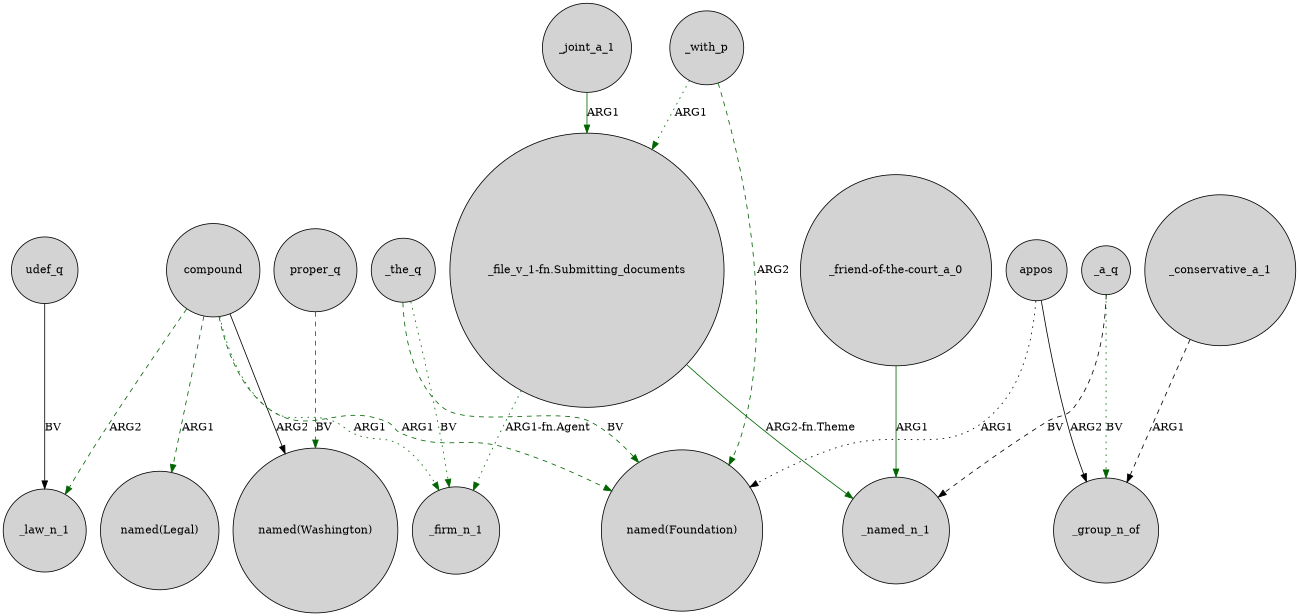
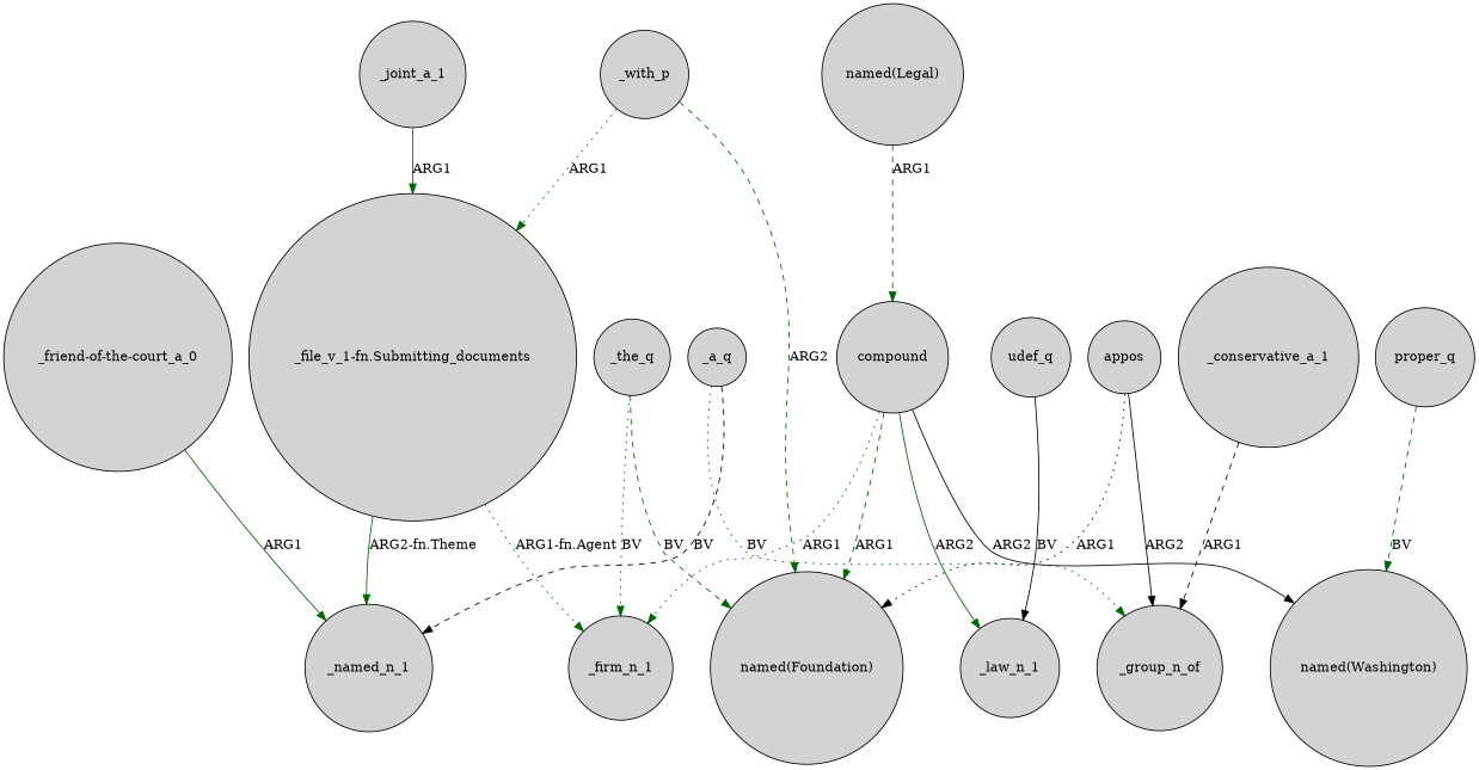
  digraph {
    node [shape=circle style=filled]
    edge [color=darkgreen style=dashed]
    n1 [label=_named_n_1]
    "_file_v_1-fn.Submitting_documents"
    _firm_n_1
    udef_q
    _law_n_1
    _with_p
    "named(Foundation)"
    proper_q
    "named(Washington)"
    compound
    "named(Legal)"
    _a_q
    _group_n_of
    _the_q
    appos
    _joint_a_1
    _conservative_a_1
    n18 [label="_friend-of-the-court_a_0"]
    "_file_v_1-fn.Submitting_documents" -> n1 [label="ARG2-fn.Theme" style=solid]
    "_file_v_1-fn.Submitting_documents" -> _firm_n_1 [label="ARG1-fn.Agent" style=dotted]
    udef_q -> _law_n_1 [color=black label=BV style=solid]
    _with_p -> "_file_v_1-fn.Submitting_documents" [label=ARG1 style=dotted]
    _with_p -> "named(Foundation)" [label=ARG2]
    proper_q -> "named(Washington)" [label=BV]
    compound -> _firm_n_1 [label=ARG1 style=dotted]
-   compound -> _law_n_1 [label=ARG2]
+   compound -> _law_n_1 [label=ARG2 style=solid]
    compound -> "named(Foundation)" [label=ARG1]
    compound -> "named(Washington)" [color=black label=ARG2 style=solid]
-   compound -> "named(Legal)" [label=ARG1]
+   "named(Legal)" -> compound [label=ARG1]
    _a_q -> n1 [color=black label=BV]
    _a_q -> _group_n_of [label=BV style=dotted]
    _the_q -> _firm_n_1 [label=BV style=dotted]
    _the_q -> "named(Foundation)" [label=BV]
    appos -> "named(Foundation)" [color=black label=ARG1 style=dotted]
    appos -> _group_n_of [color=black label=ARG2 style=solid]
    _joint_a_1 -> "_file_v_1-fn.Submitting_documents" [label=ARG1 style=solid]
    _conservative_a_1 -> _group_n_of [color=black label=ARG1]
    n18 -> n1 [label=ARG1 style=solid]
  }
